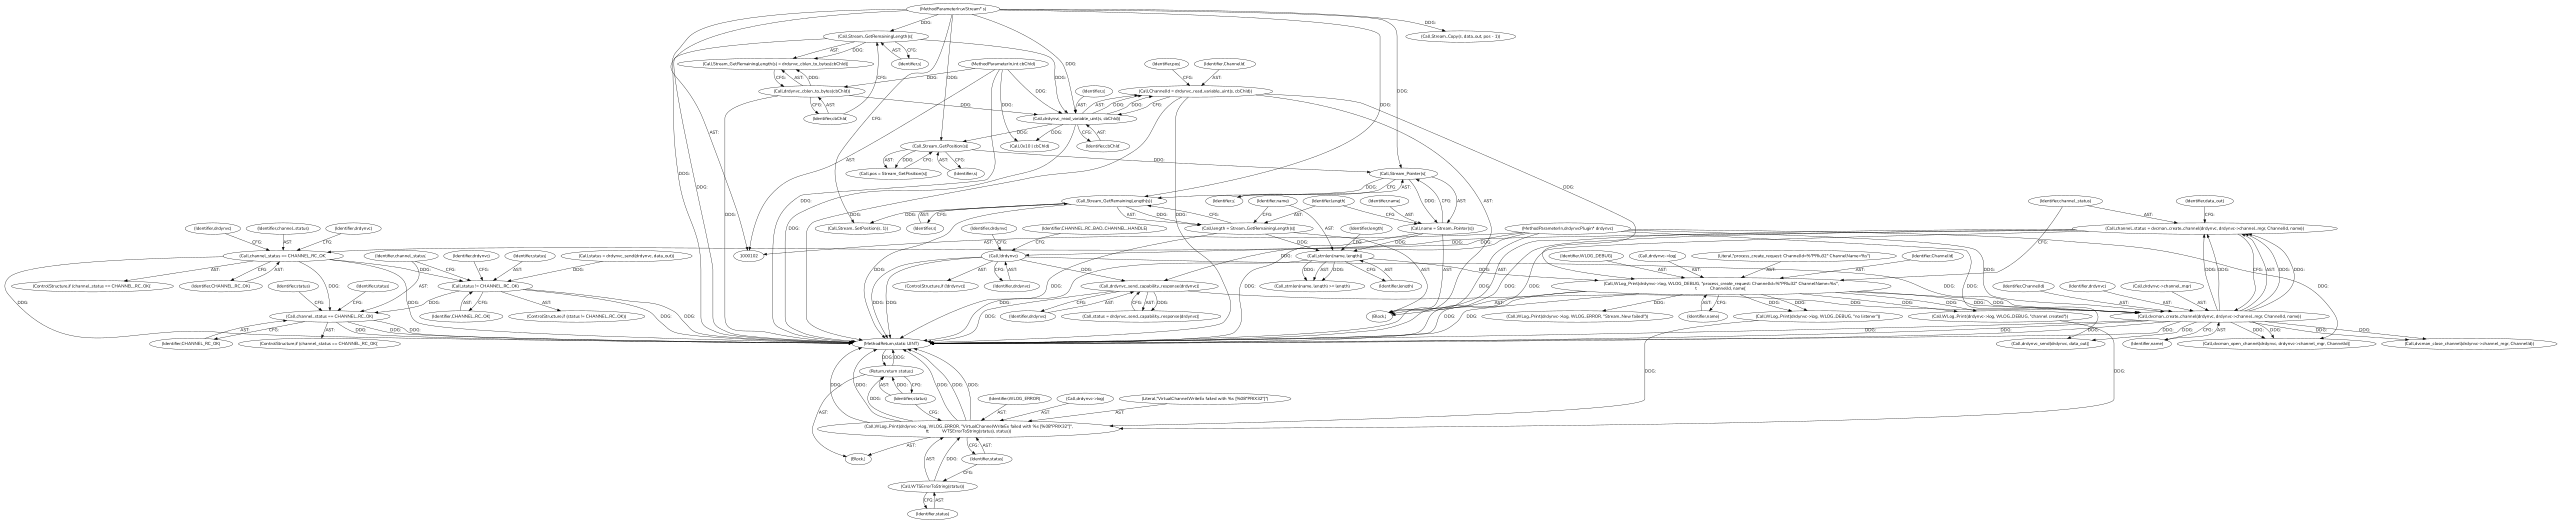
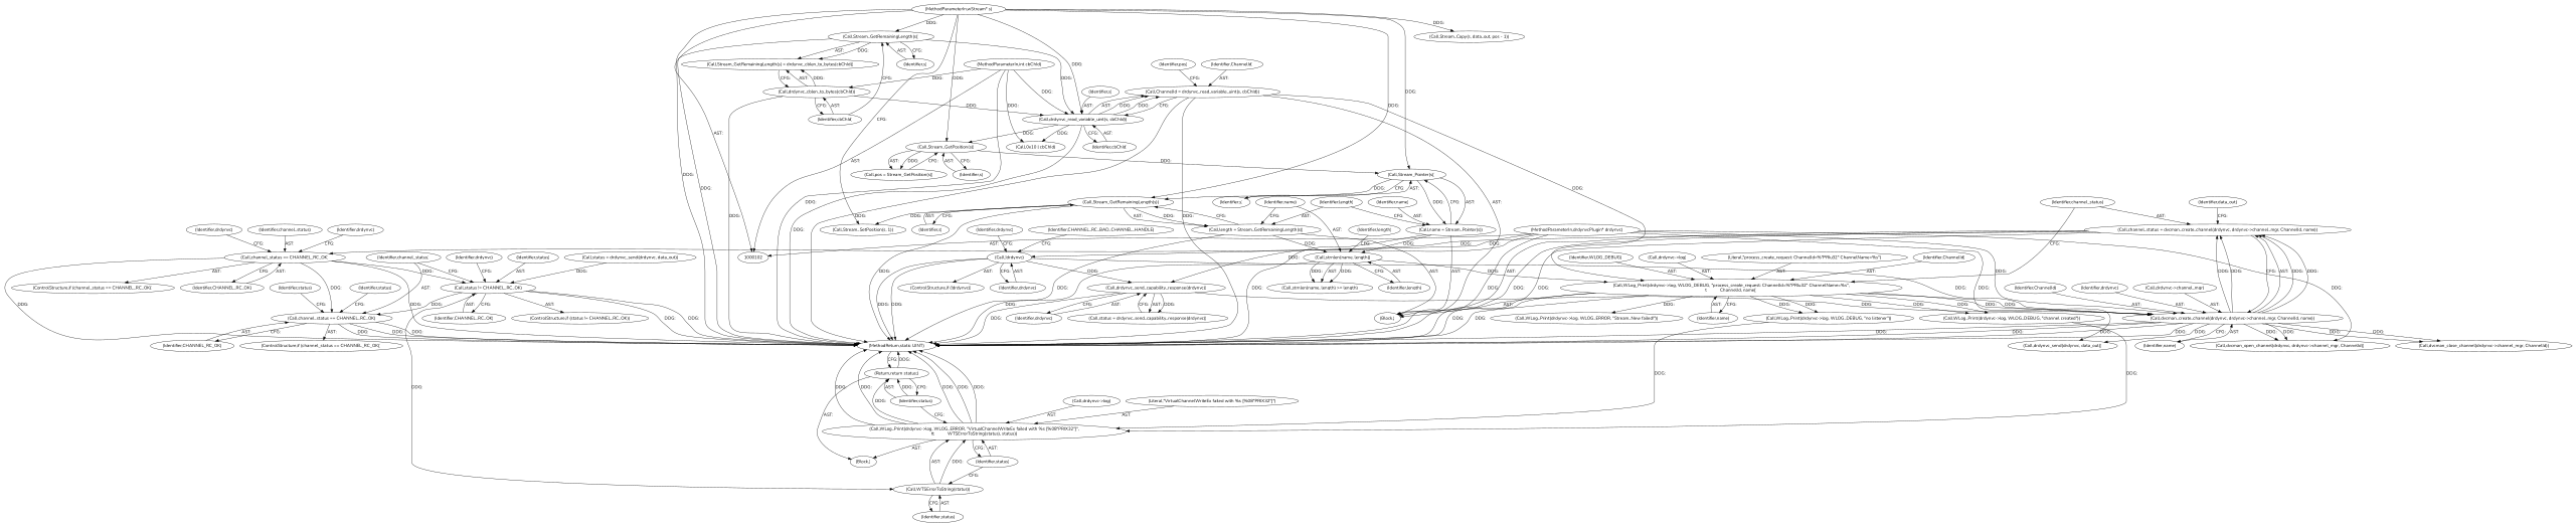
  digraph {
    fontname=Nunito
    node [fontname=Nunito]
    edge [fontname=Nunito]
    n1 [label="(Call,channel_status = dvcman_create_channel(drdynvc, drdynvc->channel_mgr, ChannelId, name))"]
    n2 [label="(Call,dvcman_create_channel(drdynvc, drdynvc->channel_mgr, ChannelId, name))"]
    n3 [label="(Call,channel_status == CHANNEL_RC_OK)"]
    n4 [label="(MethodReturn,static UINT)"]
    n5 [label="(Block,)"]
    n6 [label="(Call,drdynvc_send(drdynvc, data_out))"]
    n7 [label="(Identifier,name)"]
    n8 [label="(Call,dvcman_open_channel(drdynvc, drdynvc->channel_mgr, ChannelId))"]
    n9 [label="(Call,dvcman_close_channel(drdynvc->channel_mgr, ChannelId))"]
    n10 [label="(Call,status != CHANNEL_RC_OK)"]
    n11 [label="(Call,channel_status == CHANNEL_RC_OK)"]
    n12 [label="(ControlStructure,if (channel_status == CHANNEL_RC_OK))"]
    n13 [label="(Identifier,CHANNEL_RC_OK)"]
    n14 [label="(Return,return status;)"]
    n15 [label="(Call,!drdynvc)"]
    n16 [label="(Call,drdynvc_send_capability_response(drdynvc))"]
    n17 [label="(ControlStructure,if (!drdynvc))"]
    n18 [label="(Identifier,drdynvc)"]
    n19 [label="(Call,status = drdynvc_send_capability_response(drdynvc))"]
    n20 [label="(Identifier,drdynvc)"]
    n21 [label="(MethodParameterIn,drdynvcPlugin* drdynvc)"]
    1000102
    n23 [label="(Call,WLog_Print(drdynvc->log, WLOG_DEBUG, \"process_create_request: ChannelId=%\"PRIu32\" ChannelName=%s\",\n\t           ChannelId, name))"]
    n24 [label="(Call,WLog_Print(drdynvc->log, WLOG_DEBUG, \"no listener\"))"]
    n25 [label="(Call,WLog_Print(drdynvc->log, WLOG_ERROR, \"Stream_New failed!\"))"]
    n26 [label="(Identifier,name)"]
    n27 [label="(Call,WLog_Print(drdynvc->log, WLOG_DEBUG, \"channel created\"))"]
    n28 [label="(Call,WLog_Print(drdynvc->log, WLOG_ERROR, \"VirtualChannelWriteEx failed with %s [%08\"PRIX32\"]\",\n\t\t           WTSErrorToString(status), status))"]
    n29 [label="(Call,ChannelId = drdynvc_read_variable_uint(s, cbChId))"]
    n30 [label="(Call,drdynvc_read_variable_uint(s, cbChId))"]
    n31 [label="(Call,Stream_GetPosition(s))"]
    n32 [label="(Call,0x10 | cbChId)"]
    n33 [label="(Identifier,cbChId)"]
    n34 [label="(Call,Stream_Pointer(s))"]
    n35 [label="(Call,pos = Stream_GetPosition(s))"]
    n36 [label="(Identifier,s)"]
    n37 [label="(Call,Stream_GetRemainingLength(s))"]
    n38 [label="(Call,Stream_GetRemainingLength(s) < drdynvc_cblen_to_bytes(cbChId))"]
    n39 [label="(Identifier,s)"]
    n40 [label="(Call,drdynvc_cblen_to_bytes(cbChId))"]
    n41 [label="(MethodParameterIn,wStream* s)"]
    n42 [label="(Call,Stream_GetRemainingLength(s))"]
    n43 [label="(Call,Stream_SetPosition(s, 1))"]
    n44 [label="(Call,Stream_Copy(s, data_out, pos - 1))"]
    n45 [label="(Call,name = Stream_Pointer(s))"]
    n46 [label="(Identifier,s)"]
    n47 [label="(Call,length = Stream_GetRemainingLength(s))"]
    n48 [label="(Identifier,s)"]
    n49 [label="(Identifier,cbChId)"]
    n50 [label="(MethodParameterIn,int cbChId)"]
    n51 [label="(Call,strnlen(name, length))"]
    n52 [label="(Call,strnlen(name, length) >= length)"]
    n53 [label="(Identifier,length)"]
    n54 [label="(Call,WTSErrorToString(status))"]
    n55 [label="(Identifier,CHANNEL_RC_OK)"]
    n56 [label="(ControlStructure,if (status != CHANNEL_RC_OK))"]
    n57 [label="(ControlStructure,if (channel_status == CHANNEL_RC_OK))"]
    n58 [label="(Identifier,CHANNEL_RC_OK)"]
    n59 [label="(Identifier,status)"]
    n60 [label="(Identifier,status)"]
    n61 [label="(Block,)"]
    n62 [label="(Identifier,status)"]
    n63 [label="(Identifier,drdynvc)"]
-   n64 [label="(Identifier,WLOG_ERROR)"]
    n65 [label="(Identifier,drdynvc)"]
    n66 [label="(Call,drdynvc->log)"]
    n67 [label="(Identifier,status)"]
    n68 [label="(Identifier,WLOG_DEBUG)"]
    n69 [label="(Identifier,name)"]
    n70 [label="(Identifier,length)"]
    n71 [label="(Call,drdynvc->log)"]
    n72 [label="(Identifier,ChannelId)"]
    n73 [label="(Identifier,pos)"]
    n74 [label="(Identifier,length)"]
    n75 [label="(Identifier,drdynvc)"]
    n76 [label="(Identifier,CHANNEL_RC_BAD_CHANNEL_HANDLE)"]
    n77 [label="(Call,status = drdynvc_send(drdynvc, data_out))"]
    n78 [label="(Identifier,s)"]
    n79 [label="(Literal,\"process_create_request: ChannelId=%\"PRIu32\" ChannelName=%s\")"]
    n80 [label="(Identifier,channel_status)"]
    n81 [label="(Identifier,name)"]
    n82 [label="(Identifier,ChannelId)"]
    n83 [label="(Identifier,drdynvc)"]
    n84 [label="(Call,drdynvc->channel_mgr)"]
    n85 [label="(Identifier,channel_status)"]
    n86 [label="(Literal,\"VirtualChannelWriteEx failed with %s [%08\"PRIX32\"]\")"]
    n87 [label="(Identifier,status)"]
    n88 [label="(Identifier,channel_status)"]
    n89 [label="(Identifier,drdynvc)"]
    n90 [label="(Identifier,ChannelId)"]
    n91 [label="(Identifier,data_out)"]
    n92 [label="(Identifier,status)"]
    n1 -> n2 [label="CFG: "]
    n1 -> n3 [label="DDG: "]
    n1 -> n4 [label="DDG: "]
    n1 -> n4 [label="DDG: "]
    n1 -> n5 [label="AST: "]
    n2 -> n1 [label="AST: "]
    n2 -> n1 [label="DDG: "]
    n2 -> n1 [label="DDG: "]
    n2 -> n1 [label="DDG: "]
    n2 -> n1 [label="DDG: "]
    n2 -> n4 [label="DDG: "]
    n2 -> n4 [label="DDG: "]
    n2 -> n4 [label="DDG: "]
    n2 -> n4 [label="DDG: "]
    n2 -> n6 [label="DDG: "]
    n2 -> n7 [label="CFG: "]
    n2 -> n8 [label="DDG: "]
    n2 -> n8 [label="DDG: "]
    n2 -> n9 [label="DDG: "]
    n2 -> n9 [label="DDG: "]
    n3 -> n4 [label="DDG: "]
    n3 -> n4 [label="DDG: "]
    n3 -> n10 [label="DDG: "]
    n3 -> n11 [label="DDG: "]
    n3 -> n12 [label="AST: "]
    n3 -> n13 [label="CFG: "]
-   n4 -> n14 [label="DDG: "]
+   n4 -> n14 [label="CFG: "]
    n7 -> n2 [label="AST: "]
    n10 -> n4 [label="DDG: "]
    n10 -> n4 [label="DDG: "]
    n10 -> n11 [label="DDG: "]
+   n10 -> n54 [label="DDG: "]
    n10 -> n55 [label="CFG: "]
    n10 -> n56 [label="AST: "]
    n11 -> n4 [label="DDG: "]
    n11 -> n4 [label="DDG: "]
    n11 -> n4 [label="DDG: "]
    n11 -> n57 [label="AST: "]
    n11 -> n58 [label="CFG: "]
    n13 -> n3 [label="AST: "]
    n14 -> n4 [label="DDG: "]
    n14 -> n61 [label="AST: "]
    n14 -> n62 [label="CFG: "]
    n15 -> n2 [label="DDG: "]
    n15 -> n4 [label="DDG: "]
    n15 -> n4 [label="DDG: "]
    n15 -> n16 [label="DDG: "]
    n15 -> n17 [label="AST: "]
    n15 -> n18 [label="CFG: "]
    n16 -> n2 [label="DDG: "]
    n16 -> n4 [label="DDG: "]
    n16 -> n19 [label="AST: "]
    n16 -> n19 [label="DDG: "]
    n16 -> n20 [label="CFG: "]
    n18 -> n15 [label="AST: "]
    n19 -> n16 [label="CFG: "]
    n20 -> n16 [label="AST: "]
    n21 -> n2 [label="DDG: "]
    n21 -> n4 [label="DDG: "]
    n21 -> n6 [label="DDG: "]
    n21 -> n8 [label="DDG: "]
    n21 -> n15 [label="DDG: "]
    n21 -> n16 [label="DDG: "]
    n21 -> 1000102 [label="AST: "]
    n23 -> n2 [label="DDG: "]
    n23 -> n2 [label="DDG: "]
    n23 -> n4 [label="DDG: "]
    n23 -> n4 [label="DDG: "]
    n23 -> n5 [label="AST: "]
    n23 -> n24 [label="DDG: "]
    n23 -> n24 [label="DDG: "]
    n23 -> n25 [label="DDG: "]
    n23 -> n26 [label="CFG: "]
    n23 -> n27 [label="DDG: "]
    n23 -> n27 [label="DDG: "]
    n24 -> n28 [label="DDG: "]
    n26 -> n23 [label="AST: "]
    n27 -> n28 [label="DDG: "]
    n28 -> n4 [label="DDG: "]
    n28 -> n4 [label="DDG: "]
    n28 -> n4 [label="DDG: "]
    n28 -> n4 [label="DDG: "]
    n28 -> n4 [label="DDG: "]
    n28 -> n14 [label="DDG: "]
    n28 -> n60 [label="CFG: "]
    n28 -> n61 [label="AST: "]
    n29 -> n4 [label="DDG: "]
    n29 -> n4 [label="DDG: "]
    n29 -> n5 [label="AST: "]
    n29 -> n23 [label="DDG: "]
    n29 -> n30 [label="CFG: "]
    n30 -> n4 [label="DDG: "]
    n30 -> n29 [label="AST: "]
    n30 -> n29 [label="DDG: "]
    n30 -> n29 [label="DDG: "]
    n30 -> n31 [label="DDG: "]
    n30 -> n32 [label="DDG: "]
    n30 -> n33 [label="CFG: "]
    n31 -> n34 [label="DDG: "]
    n31 -> n35 [label="AST: "]
    n31 -> n35 [label="DDG: "]
    n31 -> n36 [label="CFG: "]
    n33 -> n30 [label="AST: "]
    n34 -> n42 [label="DDG: "]
    n34 -> n45 [label="AST: "]
    n34 -> n45 [label="DDG: "]
    n34 -> n46 [label="CFG: "]
    n35 -> n31 [label="CFG: "]
    n36 -> n31 [label="AST: "]
    n37 -> n4 [label="DDG: "]
    n37 -> n30 [label="DDG: "]
    n37 -> n38 [label="AST: "]
    n37 -> n38 [label="DDG: "]
    n37 -> n39 [label="CFG: "]
    n38 -> n40 [label="CFG: "]
    n39 -> n37 [label="AST: "]
    n40 -> n4 [label="DDG: "]
    n40 -> n30 [label="DDG: "]
    n40 -> n38 [label="AST: "]
    n40 -> n38 [label="DDG: "]
    n40 -> n49 [label="CFG: "]
    n41 -> n4 [label="DDG: "]
    n41 -> 1000102 [label="AST: "]
    n41 -> n30 [label="DDG: "]
    n41 -> n31 [label="DDG: "]
    n41 -> n34 [label="DDG: "]
    n41 -> n37 [label="DDG: "]
    n41 -> n42 [label="DDG: "]
    n41 -> n43 [label="CFG: "]
    n41 -> n44 [label="DDG: "]
    n42 -> n4 [label="DDG: "]
    n42 -> n43 [label="DDG: "]
    n42 -> n47 [label="AST: "]
    n42 -> n47 [label="DDG: "]
    n42 -> n48 [label="CFG: "]
    n45 -> n4 [label="DDG: "]
    n45 -> n5 [label="AST: "]
    n45 -> n34 [label="CFG: "]
    n45 -> n51 [label="DDG: "]
    n46 -> n34 [label="AST: "]
    n47 -> n4 [label="DDG: "]
    n47 -> n5 [label="AST: "]
    n47 -> n42 [label="CFG: "]
    n47 -> n51 [label="DDG: "]
    n48 -> n42 [label="AST: "]
    n49 -> n37 [label="CFG: "]
    n49 -> n40 [label="AST: "]
    n50 -> n4 [label="DDG: "]
    n50 -> 1000102 [label="AST: "]
    n50 -> n30 [label="DDG: "]
    n50 -> n32 [label="DDG: "]
    n50 -> n40 [label="DDG: "]
    n51 -> n4 [label="DDG: "]
    n51 -> n23 [label="DDG: "]
    n51 -> n52 [label="AST: "]
    n51 -> n52 [label="DDG: "]
    n51 -> n52 [label="DDG: "]
    n51 -> n53 [label="CFG: "]
    n53 -> n51 [label="AST: "]
    n54 -> n28 [label="AST: "]
    n54 -> n28 [label="DDG: "]
    n54 -> n59 [label="CFG: "]
    n55 -> n10 [label="AST: "]
    n58 -> n11 [label="AST: "]
    n59 -> n54 [label="AST: "]
    n60 -> n28 [label="AST: "]
    n60 -> n54 [label="CFG: "]
    n62 -> n14 [label="AST: "]
    n62 -> n14 [label="DDG: "]
    n62 -> n28 [label="CFG: "]
    n63 -> n3 [label="CFG: "]
-   n64 -> n28 [label="AST: "]
    n65 -> n3 [label="CFG: "]
    n66 -> n28 [label="AST: "]
    n67 -> n10 [label="AST: "]
    n68 -> n23 [label="AST: "]
    n69 -> n47 [label="CFG: "]
    n69 -> n51 [label="AST: "]
    n70 -> n51 [label="CFG: "]
    n71 -> n23 [label="AST: "]
    n72 -> n2 [label="AST: "]
    n73 -> n29 [label="CFG: "]
    n74 -> n45 [label="CFG: "]
    n74 -> n47 [label="AST: "]
    n75 -> n15 [label="CFG: "]
    n76 -> n15 [label="CFG: "]
    n77 -> n10 [label="DDG: "]
    n78 -> n30 [label="AST: "]
    n79 -> n23 [label="AST: "]
    n80 -> n10 [label="CFG: "]
    n80 -> n11 [label="AST: "]
    n81 -> n45 [label="AST: "]
    n82 -> n23 [label="AST: "]
    n83 -> n2 [label="AST: "]
    n84 -> n2 [label="AST: "]
    n85 -> n1 [label="AST: "]
    n85 -> n23 [label="CFG: "]
    n86 -> n28 [label="AST: "]
    n87 -> n11 [label="CFG: "]
    n88 -> n3 [label="AST: "]
    n89 -> n10 [label="CFG: "]
    n90 -> n29 [label="AST: "]
    n91 -> n1 [label="CFG: "]
    n92 -> n11 [label="CFG: "]
  }
